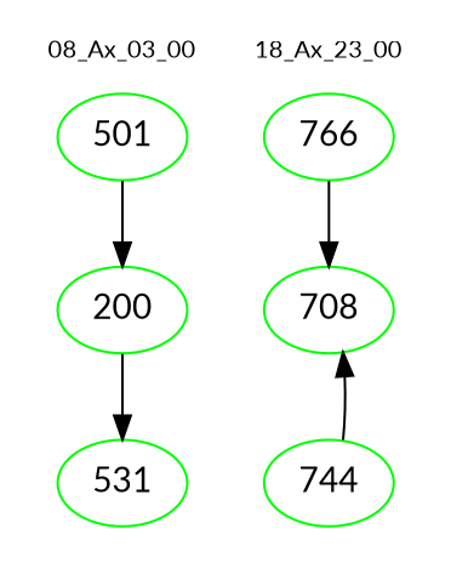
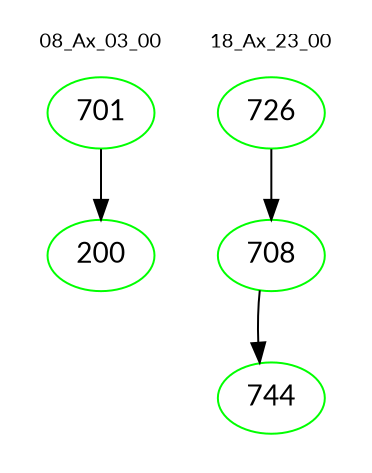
  digraph {
    fontname=Lato
    node [color=green fontname=Lato]
    edge [color=black fontname=Lato]
-   n1 [label=501]
+   n1 [label=701]
    n2 [label=200]
-   n3 [label=531]
-   n4 [label=766]
+   n4 [label=726]
    n5 [label=708]
    n6 [label=744]
    subgraph cluster_1 {
      color=white
      fontsize=10
      label="08_Ax_03_00"
      n1
      n2
-     n3
    }
    subgraph cluster_2 {
      color=white
      fontsize=10
      label="18_Ax_23_00"
      n4
      n5
      n6
    }
    n1 -> n2
-   n2 -> n3
    n4 -> n5
-   n6 -> n5
+   n5 -> n6
  }
